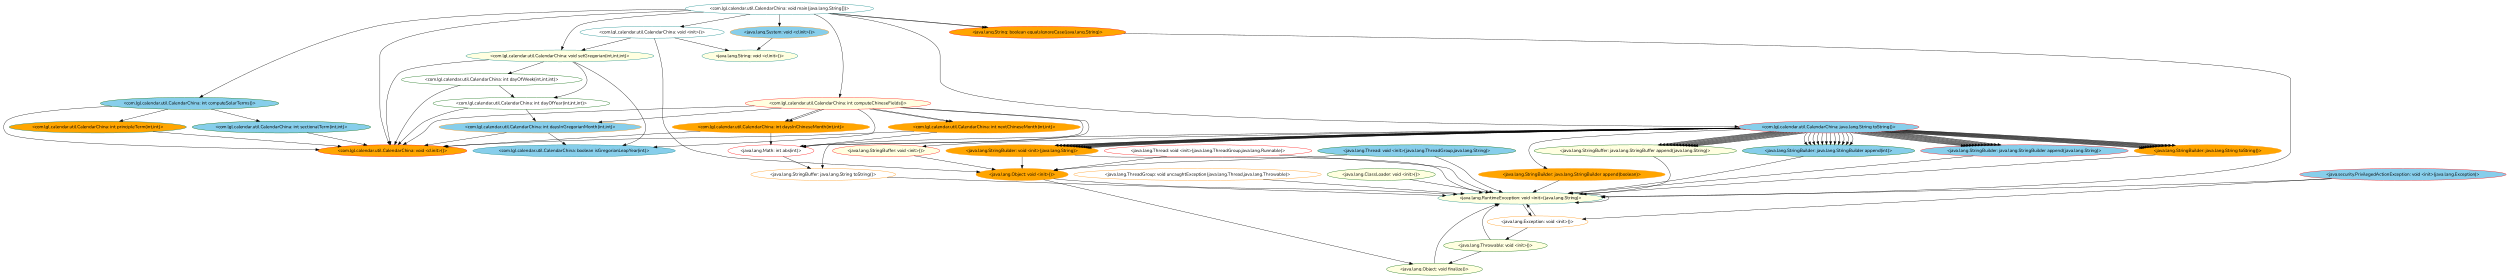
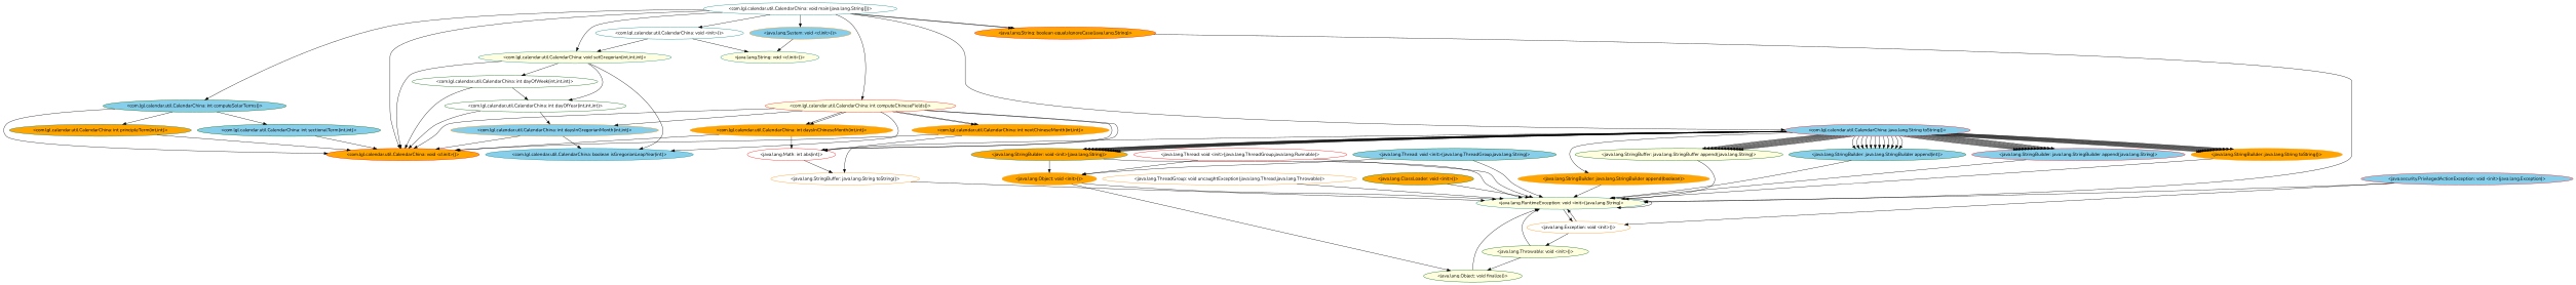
  digraph {
    fontname=Nunito
    node [color=darkorange fillcolor=orange fontname=Nunito style=filled]
    edge [fontname=Nunito]
    "<com.lgl.calendar.util.CalendarChina: void main(java.lang.String[])>" [color=teal fillcolor=white]
    "<com.lgl.calendar.util.CalendarChina: void <clinit>()>" [color=red]
    "<com.lgl.calendar.util.CalendarChina: void <init>()>" [color=teal fillcolor=white]
    "<java.lang.System: void <clinit>()>" [fillcolor=skyblue]
    "<java.lang.String: boolean equalsIgnoreCase(java.lang.String)>" [color=red]
    "<com.lgl.calendar.util.CalendarChina: void setGregorian(int,int,int)>" [color=teal fillcolor=lightyellow]
    "<com.lgl.calendar.util.CalendarChina: int computeChineseFields()>" [color=red fillcolor=lightyellow]
    "<com.lgl.calendar.util.CalendarChina: int computeSolarTerms()>" [color=darkgreen fillcolor=skyblue]
    "<com.lgl.calendar.util.CalendarChina: java.lang.String toString()>" [color=red fillcolor=skyblue]
    "<java.lang.String: void <clinit>()>" [color=teal fillcolor=lightyellow]
    "<java.lang.Object: void <init>()>"
    "<java.lang.RuntimeException: void <init>(java.lang.String)>" [color=teal fillcolor=lightyellow]
    "<com.lgl.calendar.util.CalendarChina: int dayOfWeek(int,int,int)>" [color=darkgreen fillcolor=white]
    "<com.lgl.calendar.util.CalendarChina: int dayOfYear(int,int,int)>" [color=darkgreen fillcolor=white]
    "<com.lgl.calendar.util.CalendarChina: boolean isGregorianLeapYear(int)>" [color=teal fillcolor=skyblue]
    "<com.lgl.calendar.util.CalendarChina: int nextChineseMonth(int,int)>"
    "<com.lgl.calendar.util.CalendarChina: int daysInChineseMonth(int,int)>"
    "<java.lang.Math: int abs(int)>" [color=red fillcolor=white]
    "<com.lgl.calendar.util.CalendarChina: int daysInGregorianMonth(int,int)>" [fillcolor=skyblue]
    "<com.lgl.calendar.util.CalendarChina: int principleTerm(int,int)>" [color=teal]
    "<com.lgl.calendar.util.CalendarChina: int sectionalTerm(int,int)>" [color=darkgreen fillcolor=skyblue]
-   "<java.lang.StringBuffer: void <init>()>" [color=red fillcolor=lightyellow]
-   "<java.lang.StringBuilder: void <init>(java.lang.String)>"
+   "<java.lang.StringBuilder: void <init>(java.lang.String)>" [color=teal]
    "<java.lang.StringBuilder: java.lang.StringBuilder append(int)>" [color=darkgreen fillcolor=skyblue]
    "<java.lang.StringBuilder: java.lang.StringBuilder append(java.lang.String)>" [color=red fillcolor=skyblue]
    "<java.lang.StringBuilder: java.lang.String toString()>"
    "<java.lang.StringBuilder: java.lang.StringBuilder append(boolean)>"
    "<java.lang.StringBuffer: java.lang.StringBuffer append(java.lang.String)>" [color=darkgreen fillcolor=lightyellow]
    "<java.lang.StringBuffer: java.lang.String toString()>" [fillcolor=white]
    "<java.lang.Object: void finalize()>" [color=darkgreen fillcolor=lightyellow]
    "<java.lang.ThreadGroup: void uncaughtException(java.lang.Thread,java.lang.Throwable)>" [fillcolor=white]
    "<java.lang.Exception: void <init>()>" [fillcolor=white]
    "<java.lang.Throwable: void <init>()>" [color=darkgreen fillcolor=lightyellow]
-   "<java.lang.ClassLoader: void <init>()>" [color=darkgreen fillcolor=lightyellow]
+   "<java.lang.ClassLoader: void <init>()>" [color=darkgreen]
    "<java.security.PrivilegedActionException: void <init>(java.lang.Exception)>" [color=red fillcolor=skyblue]
    "<java.lang.Thread: void <init>(java.lang.ThreadGroup,java.lang.Runnable)>" [color=red fillcolor=white]
    "<java.lang.Thread: void <init>(java.lang.ThreadGroup,java.lang.String)>" [color=darkgreen fillcolor=skyblue]
    "<com.lgl.calendar.util.CalendarChina: void main(java.lang.String[])>" -> "<com.lgl.calendar.util.CalendarChina: void <clinit>()>"
    "<com.lgl.calendar.util.CalendarChina: void main(java.lang.String[])>" -> "<com.lgl.calendar.util.CalendarChina: void <init>()>"
    "<com.lgl.calendar.util.CalendarChina: void main(java.lang.String[])>" -> "<java.lang.System: void <clinit>()>"
    "<com.lgl.calendar.util.CalendarChina: void main(java.lang.String[])>" -> "<java.lang.String: boolean equalsIgnoreCase(java.lang.String)>"
    "<com.lgl.calendar.util.CalendarChina: void main(java.lang.String[])>" -> "<java.lang.String: boolean equalsIgnoreCase(java.lang.String)>"
    "<com.lgl.calendar.util.CalendarChina: void main(java.lang.String[])>" -> "<com.lgl.calendar.util.CalendarChina: void setGregorian(int,int,int)>"
    "<com.lgl.calendar.util.CalendarChina: void main(java.lang.String[])>" -> "<com.lgl.calendar.util.CalendarChina: int computeChineseFields()>"
    "<com.lgl.calendar.util.CalendarChina: void main(java.lang.String[])>" -> "<com.lgl.calendar.util.CalendarChina: int computeSolarTerms()>"
    "<com.lgl.calendar.util.CalendarChina: void main(java.lang.String[])>" -> "<com.lgl.calendar.util.CalendarChina: java.lang.String toString()>"
    "<com.lgl.calendar.util.CalendarChina: void <init>()>" -> "<com.lgl.calendar.util.CalendarChina: void setGregorian(int,int,int)>"
    "<com.lgl.calendar.util.CalendarChina: void <init>()>" -> "<java.lang.String: void <clinit>()>"
-   "<com.lgl.calendar.util.CalendarChina: void <init>()>" -> "<java.lang.Object: void <init>()>"
    "<java.lang.System: void <clinit>()>" -> "<java.lang.String: void <clinit>()>"
    "<java.lang.String: boolean equalsIgnoreCase(java.lang.String)>" -> "<java.lang.RuntimeException: void <init>(java.lang.String)>"
    "<com.lgl.calendar.util.CalendarChina: void setGregorian(int,int,int)>" -> "<com.lgl.calendar.util.CalendarChina: void <clinit>()>"
    "<com.lgl.calendar.util.CalendarChina: void setGregorian(int,int,int)>" -> "<com.lgl.calendar.util.CalendarChina: int dayOfWeek(int,int,int)>"
    "<com.lgl.calendar.util.CalendarChina: void setGregorian(int,int,int)>" -> "<com.lgl.calendar.util.CalendarChina: int dayOfYear(int,int,int)>"
    "<com.lgl.calendar.util.CalendarChina: void setGregorian(int,int,int)>" -> "<com.lgl.calendar.util.CalendarChina: boolean isGregorianLeapYear(int)>"
    "<com.lgl.calendar.util.CalendarChina: int computeChineseFields()>" -> "<com.lgl.calendar.util.CalendarChina: void <clinit>()>"
    "<com.lgl.calendar.util.CalendarChina: int computeChineseFields()>" -> "<com.lgl.calendar.util.CalendarChina: boolean isGregorianLeapYear(int)>"
    "<com.lgl.calendar.util.CalendarChina: int computeChineseFields()>" -> "<com.lgl.calendar.util.CalendarChina: int nextChineseMonth(int,int)>"
    "<com.lgl.calendar.util.CalendarChina: int computeChineseFields()>" -> "<com.lgl.calendar.util.CalendarChina: int nextChineseMonth(int,int)>"
    "<com.lgl.calendar.util.CalendarChina: int computeChineseFields()>" -> "<com.lgl.calendar.util.CalendarChina: int daysInChineseMonth(int,int)>"
    "<com.lgl.calendar.util.CalendarChina: int computeChineseFields()>" -> "<com.lgl.calendar.util.CalendarChina: int daysInChineseMonth(int,int)>"
    "<com.lgl.calendar.util.CalendarChina: int computeChineseFields()>" -> "<java.lang.Math: int abs(int)>"
    "<com.lgl.calendar.util.CalendarChina: int computeChineseFields()>" -> "<java.lang.Math: int abs(int)>"
    "<com.lgl.calendar.util.CalendarChina: int computeChineseFields()>" -> "<com.lgl.calendar.util.CalendarChina: int daysInGregorianMonth(int,int)>"
    "<com.lgl.calendar.util.CalendarChina: int computeSolarTerms()>" -> "<com.lgl.calendar.util.CalendarChina: void <clinit>()>"
    "<com.lgl.calendar.util.CalendarChina: int computeSolarTerms()>" -> "<com.lgl.calendar.util.CalendarChina: int principleTerm(int,int)>"
    "<com.lgl.calendar.util.CalendarChina: int computeSolarTerms()>" -> "<com.lgl.calendar.util.CalendarChina: int sectionalTerm(int,int)>"
-   "<com.lgl.calendar.util.CalendarChina: java.lang.String toString()>" -> "<java.lang.StringBuffer: void <init>()>"
    "<com.lgl.calendar.util.CalendarChina: java.lang.String toString()>" -> "<java.lang.StringBuilder: void <init>(java.lang.String)>"
    "<com.lgl.calendar.util.CalendarChina: java.lang.String toString()>" -> "<java.lang.StringBuilder: void <init>(java.lang.String)>"
    "<com.lgl.calendar.util.CalendarChina: java.lang.String toString()>" -> "<java.lang.StringBuilder: void <init>(java.lang.String)>"
    "<com.lgl.calendar.util.CalendarChina: java.lang.String toString()>" -> "<java.lang.StringBuilder: void <init>(java.lang.String)>"
    "<com.lgl.calendar.util.CalendarChina: java.lang.String toString()>" -> "<java.lang.StringBuilder: void <init>(java.lang.String)>"
    "<com.lgl.calendar.util.CalendarChina: java.lang.String toString()>" -> "<java.lang.StringBuilder: void <init>(java.lang.String)>"
    "<com.lgl.calendar.util.CalendarChina: java.lang.String toString()>" -> "<java.lang.StringBuilder: void <init>(java.lang.String)>"
    "<com.lgl.calendar.util.CalendarChina: java.lang.String toString()>" -> "<java.lang.StringBuilder: void <init>(java.lang.String)>"
    "<com.lgl.calendar.util.CalendarChina: java.lang.String toString()>" -> "<java.lang.StringBuilder: void <init>(java.lang.String)>"
    "<com.lgl.calendar.util.CalendarChina: java.lang.String toString()>" -> "<java.lang.StringBuilder: void <init>(java.lang.String)>"
    "<com.lgl.calendar.util.CalendarChina: java.lang.String toString()>" -> "<java.lang.StringBuilder: void <init>(java.lang.String)>"
    "<com.lgl.calendar.util.CalendarChina: java.lang.String toString()>" -> "<java.lang.StringBuilder: void <init>(java.lang.String)>"
    "<com.lgl.calendar.util.CalendarChina: java.lang.String toString()>" -> "<java.lang.StringBuilder: void <init>(java.lang.String)>"
    "<com.lgl.calendar.util.CalendarChina: java.lang.String toString()>" -> "<java.lang.StringBuilder: java.lang.StringBuilder append(int)>"
    "<com.lgl.calendar.util.CalendarChina: java.lang.String toString()>" -> "<java.lang.StringBuilder: java.lang.StringBuilder append(int)>"
    "<com.lgl.calendar.util.CalendarChina: java.lang.String toString()>" -> "<java.lang.StringBuilder: java.lang.StringBuilder append(int)>"
    "<com.lgl.calendar.util.CalendarChina: java.lang.String toString()>" -> "<java.lang.StringBuilder: java.lang.StringBuilder append(int)>"
    "<com.lgl.calendar.util.CalendarChina: java.lang.String toString()>" -> "<java.lang.StringBuilder: java.lang.StringBuilder append(int)>"
    "<com.lgl.calendar.util.CalendarChina: java.lang.String toString()>" -> "<java.lang.StringBuilder: java.lang.StringBuilder append(int)>"
    "<com.lgl.calendar.util.CalendarChina: java.lang.String toString()>" -> "<java.lang.StringBuilder: java.lang.StringBuilder append(int)>"
    "<com.lgl.calendar.util.CalendarChina: java.lang.String toString()>" -> "<java.lang.StringBuilder: java.lang.StringBuilder append(int)>"
    "<com.lgl.calendar.util.CalendarChina: java.lang.String toString()>" -> "<java.lang.StringBuilder: java.lang.StringBuilder append(int)>"
    "<com.lgl.calendar.util.CalendarChina: java.lang.String toString()>" -> "<java.lang.StringBuilder: java.lang.StringBuilder append(int)>"
    "<com.lgl.calendar.util.CalendarChina: java.lang.String toString()>" -> "<java.lang.StringBuilder: java.lang.StringBuilder append(int)>"
    "<com.lgl.calendar.util.CalendarChina: java.lang.String toString()>" -> "<java.lang.StringBuilder: java.lang.StringBuilder append(int)>"
    "<com.lgl.calendar.util.CalendarChina: java.lang.String toString()>" -> "<java.lang.StringBuilder: java.lang.StringBuilder append(java.lang.String)>"
    "<com.lgl.calendar.util.CalendarChina: java.lang.String toString()>" -> "<java.lang.StringBuilder: java.lang.StringBuilder append(java.lang.String)>"
    "<com.lgl.calendar.util.CalendarChina: java.lang.String toString()>" -> "<java.lang.StringBuilder: java.lang.StringBuilder append(java.lang.String)>"
    "<com.lgl.calendar.util.CalendarChina: java.lang.String toString()>" -> "<java.lang.StringBuilder: java.lang.StringBuilder append(java.lang.String)>"
    "<com.lgl.calendar.util.CalendarChina: java.lang.String toString()>" -> "<java.lang.StringBuilder: java.lang.StringBuilder append(java.lang.String)>"
    "<com.lgl.calendar.util.CalendarChina: java.lang.String toString()>" -> "<java.lang.StringBuilder: java.lang.StringBuilder append(java.lang.String)>"
    "<com.lgl.calendar.util.CalendarChina: java.lang.String toString()>" -> "<java.lang.StringBuilder: java.lang.StringBuilder append(java.lang.String)>"
    "<com.lgl.calendar.util.CalendarChina: java.lang.String toString()>" -> "<java.lang.StringBuilder: java.lang.StringBuilder append(java.lang.String)>"
    "<com.lgl.calendar.util.CalendarChina: java.lang.String toString()>" -> "<java.lang.StringBuilder: java.lang.StringBuilder append(java.lang.String)>"
    "<com.lgl.calendar.util.CalendarChina: java.lang.String toString()>" -> "<java.lang.StringBuilder: java.lang.StringBuilder append(java.lang.String)>"
    "<com.lgl.calendar.util.CalendarChina: java.lang.String toString()>" -> "<java.lang.StringBuilder: java.lang.StringBuilder append(java.lang.String)>"
    "<com.lgl.calendar.util.CalendarChina: java.lang.String toString()>" -> "<java.lang.StringBuilder: java.lang.StringBuilder append(java.lang.String)>"
    "<com.lgl.calendar.util.CalendarChina: java.lang.String toString()>" -> "<java.lang.StringBuilder: java.lang.StringBuilder append(java.lang.String)>"
    "<com.lgl.calendar.util.CalendarChina: java.lang.String toString()>" -> "<java.lang.StringBuilder: java.lang.String toString()>"
    "<com.lgl.calendar.util.CalendarChina: java.lang.String toString()>" -> "<java.lang.StringBuilder: java.lang.String toString()>"
    "<com.lgl.calendar.util.CalendarChina: java.lang.String toString()>" -> "<java.lang.StringBuilder: java.lang.String toString()>"
    "<com.lgl.calendar.util.CalendarChina: java.lang.String toString()>" -> "<java.lang.StringBuilder: java.lang.String toString()>"
    "<com.lgl.calendar.util.CalendarChina: java.lang.String toString()>" -> "<java.lang.StringBuilder: java.lang.String toString()>"
    "<com.lgl.calendar.util.CalendarChina: java.lang.String toString()>" -> "<java.lang.StringBuilder: java.lang.String toString()>"
    "<com.lgl.calendar.util.CalendarChina: java.lang.String toString()>" -> "<java.lang.StringBuilder: java.lang.String toString()>"
    "<com.lgl.calendar.util.CalendarChina: java.lang.String toString()>" -> "<java.lang.StringBuilder: java.lang.String toString()>"
    "<com.lgl.calendar.util.CalendarChina: java.lang.String toString()>" -> "<java.lang.StringBuilder: java.lang.String toString()>"
    "<com.lgl.calendar.util.CalendarChina: java.lang.String toString()>" -> "<java.lang.StringBuilder: java.lang.String toString()>"
    "<com.lgl.calendar.util.CalendarChina: java.lang.String toString()>" -> "<java.lang.StringBuilder: java.lang.String toString()>"
    "<com.lgl.calendar.util.CalendarChina: java.lang.String toString()>" -> "<java.lang.StringBuilder: java.lang.String toString()>"
    "<com.lgl.calendar.util.CalendarChina: java.lang.String toString()>" -> "<java.lang.StringBuilder: java.lang.String toString()>"
    "<com.lgl.calendar.util.CalendarChina: java.lang.String toString()>" -> "<java.lang.StringBuilder: java.lang.StringBuilder append(boolean)>"
    "<com.lgl.calendar.util.CalendarChina: java.lang.String toString()>" -> "<java.lang.StringBuffer: java.lang.StringBuffer append(java.lang.String)>"
    "<com.lgl.calendar.util.CalendarChina: java.lang.String toString()>" -> "<java.lang.StringBuffer: java.lang.StringBuffer append(java.lang.String)>"
    "<com.lgl.calendar.util.CalendarChina: java.lang.String toString()>" -> "<java.lang.StringBuffer: java.lang.StringBuffer append(java.lang.String)>"
    "<com.lgl.calendar.util.CalendarChina: java.lang.String toString()>" -> "<java.lang.StringBuffer: java.lang.StringBuffer append(java.lang.String)>"
    "<com.lgl.calendar.util.CalendarChina: java.lang.String toString()>" -> "<java.lang.StringBuffer: java.lang.StringBuffer append(java.lang.String)>"
    "<com.lgl.calendar.util.CalendarChina: java.lang.String toString()>" -> "<java.lang.StringBuffer: java.lang.StringBuffer append(java.lang.String)>"
    "<com.lgl.calendar.util.CalendarChina: java.lang.String toString()>" -> "<java.lang.StringBuffer: java.lang.StringBuffer append(java.lang.String)>"
    "<com.lgl.calendar.util.CalendarChina: java.lang.String toString()>" -> "<java.lang.StringBuffer: java.lang.StringBuffer append(java.lang.String)>"
    "<com.lgl.calendar.util.CalendarChina: java.lang.String toString()>" -> "<java.lang.StringBuffer: java.lang.StringBuffer append(java.lang.String)>"
    "<com.lgl.calendar.util.CalendarChina: java.lang.String toString()>" -> "<java.lang.StringBuffer: java.lang.StringBuffer append(java.lang.String)>"
    "<com.lgl.calendar.util.CalendarChina: java.lang.String toString()>" -> "<java.lang.StringBuffer: java.lang.StringBuffer append(java.lang.String)>"
    "<com.lgl.calendar.util.CalendarChina: java.lang.String toString()>" -> "<java.lang.StringBuffer: java.lang.StringBuffer append(java.lang.String)>"
    "<com.lgl.calendar.util.CalendarChina: java.lang.String toString()>" -> "<java.lang.StringBuffer: java.lang.StringBuffer append(java.lang.String)>"
    "<com.lgl.calendar.util.CalendarChina: java.lang.String toString()>" -> "<java.lang.StringBuffer: java.lang.String toString()>"
    "<java.lang.Object: void <init>()>" -> "<java.lang.RuntimeException: void <init>(java.lang.String)>"
    "<java.lang.Object: void <init>()>" -> "<java.lang.Object: void finalize()>"
    "<java.lang.RuntimeException: void <init>(java.lang.String)>" -> "<java.lang.RuntimeException: void <init>(java.lang.String)>"
    "<java.lang.RuntimeException: void <init>(java.lang.String)>" -> "<java.lang.Exception: void <init>()>"
    "<com.lgl.calendar.util.CalendarChina: int dayOfWeek(int,int,int)>" -> "<com.lgl.calendar.util.CalendarChina: void <clinit>()>"
    "<com.lgl.calendar.util.CalendarChina: int dayOfWeek(int,int,int)>" -> "<com.lgl.calendar.util.CalendarChina: int dayOfYear(int,int,int)>"
    "<com.lgl.calendar.util.CalendarChina: int dayOfYear(int,int,int)>" -> "<com.lgl.calendar.util.CalendarChina: void <clinit>()>"
    "<com.lgl.calendar.util.CalendarChina: int dayOfYear(int,int,int)>" -> "<com.lgl.calendar.util.CalendarChina: int daysInGregorianMonth(int,int)>"
    "<com.lgl.calendar.util.CalendarChina: int nextChineseMonth(int,int)>" -> "<com.lgl.calendar.util.CalendarChina: void <clinit>()>"
    "<com.lgl.calendar.util.CalendarChina: int nextChineseMonth(int,int)>" -> "<java.lang.Math: int abs(int)>"
    "<com.lgl.calendar.util.CalendarChina: int daysInChineseMonth(int,int)>" -> "<com.lgl.calendar.util.CalendarChina: void <clinit>()>"
    "<com.lgl.calendar.util.CalendarChina: int daysInChineseMonth(int,int)>" -> "<java.lang.Math: int abs(int)>"
    "<java.lang.Math: int abs(int)>" -> "<java.lang.StringBuffer: java.lang.String toString()>"
    "<com.lgl.calendar.util.CalendarChina: int daysInGregorianMonth(int,int)>" -> "<com.lgl.calendar.util.CalendarChina: void <clinit>()>"
    "<com.lgl.calendar.util.CalendarChina: int daysInGregorianMonth(int,int)>" -> "<com.lgl.calendar.util.CalendarChina: boolean isGregorianLeapYear(int)>"
    "<com.lgl.calendar.util.CalendarChina: int principleTerm(int,int)>" -> "<com.lgl.calendar.util.CalendarChina: void <clinit>()>"
    "<com.lgl.calendar.util.CalendarChina: int sectionalTerm(int,int)>" -> "<com.lgl.calendar.util.CalendarChina: void <clinit>()>"
-   "<java.lang.StringBuffer: void <init>()>" -> "<java.lang.Object: void <init>()>"
    "<java.lang.StringBuilder: void <init>(java.lang.String)>" -> "<java.lang.Object: void <init>()>"
    "<java.lang.StringBuilder: void <init>(java.lang.String)>" -> "<java.lang.RuntimeException: void <init>(java.lang.String)>"
    "<java.lang.StringBuilder: java.lang.StringBuilder append(int)>" -> "<java.lang.RuntimeException: void <init>(java.lang.String)>"
    "<java.lang.StringBuilder: java.lang.StringBuilder append(java.lang.String)>" -> "<java.lang.RuntimeException: void <init>(java.lang.String)>"
    "<java.lang.StringBuilder: java.lang.String toString()>" -> "<java.lang.RuntimeException: void <init>(java.lang.String)>"
    "<java.lang.StringBuilder: java.lang.StringBuilder append(boolean)>" -> "<java.lang.RuntimeException: void <init>(java.lang.String)>"
    "<java.lang.StringBuffer: java.lang.StringBuffer append(java.lang.String)>" -> "<java.lang.RuntimeException: void <init>(java.lang.String)>"
    "<java.lang.StringBuffer: java.lang.String toString()>" -> "<java.lang.RuntimeException: void <init>(java.lang.String)>"
    "<java.lang.Object: void finalize()>" -> "<java.lang.RuntimeException: void <init>(java.lang.String)>"
    "<java.lang.ThreadGroup: void uncaughtException(java.lang.Thread,java.lang.Throwable)>" -> "<java.lang.RuntimeException: void <init>(java.lang.String)>"
    "<java.lang.Exception: void <init>()>" -> "<java.lang.RuntimeException: void <init>(java.lang.String)>"
    "<java.lang.Exception: void <init>()>" -> "<java.lang.Throwable: void <init>()>"
    "<java.lang.Throwable: void <init>()>" -> "<java.lang.RuntimeException: void <init>(java.lang.String)>"
    "<java.lang.Throwable: void <init>()>" -> "<java.lang.Object: void finalize()>"
    "<java.lang.ClassLoader: void <init>()>" -> "<java.lang.RuntimeException: void <init>(java.lang.String)>"
    "<java.security.PrivilegedActionException: void <init>(java.lang.Exception)>" -> "<java.lang.RuntimeException: void <init>(java.lang.String)>"
    "<java.security.PrivilegedActionException: void <init>(java.lang.Exception)>" -> "<java.lang.Exception: void <init>()>"
    "<java.lang.Thread: void <init>(java.lang.ThreadGroup,java.lang.Runnable)>" -> "<java.lang.Object: void <init>()>"
    "<java.lang.Thread: void <init>(java.lang.ThreadGroup,java.lang.Runnable)>" -> "<java.lang.RuntimeException: void <init>(java.lang.String)>"
    "<java.lang.Thread: void <init>(java.lang.ThreadGroup,java.lang.String)>" -> "<java.lang.Object: void <init>()>"
    "<java.lang.Thread: void <init>(java.lang.ThreadGroup,java.lang.String)>" -> "<java.lang.RuntimeException: void <init>(java.lang.String)>"
  }
